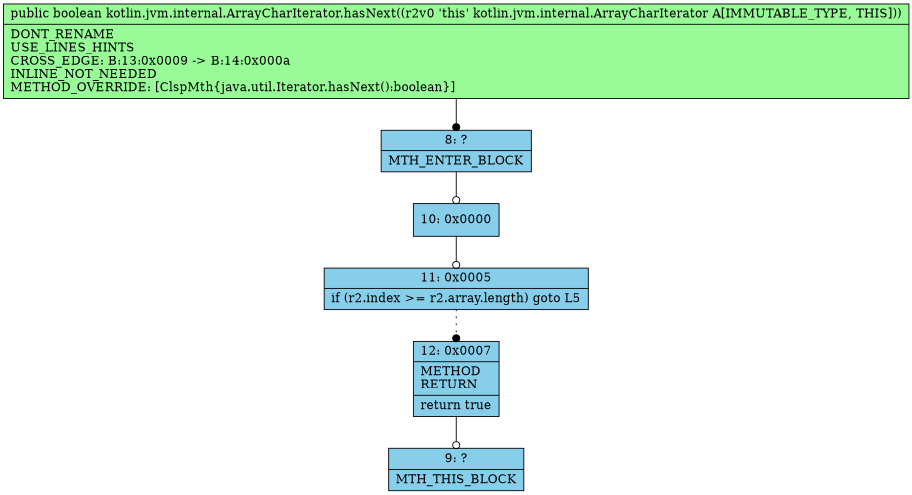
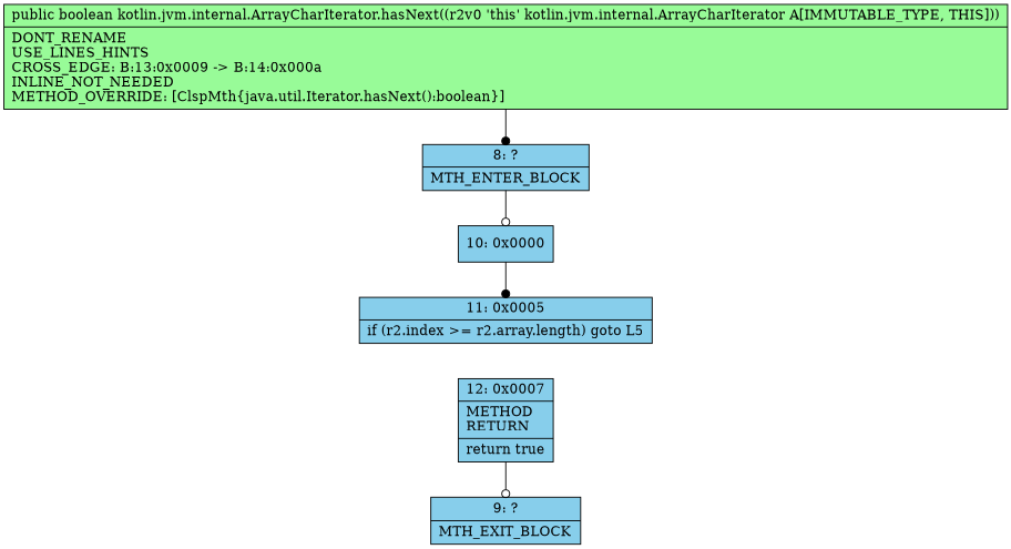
  digraph {
    node [fillcolor=skyblue shape=record style=filled]
    edge [arrowhead=odot style=solid]
    n1 [label="{8\:\ ?|MTH_ENTER_BLOCK\l}"]
    n2 [label="{10\:\ 0x0000}"]
    n3 [label="{11\:\ 0x0005|if (r2.index \>= r2.array.length) goto L5\l}"]
    n4 [label="{12\:\ 0x0007|METHOD\lRETURN\l|return true\l}"]
-   n5 [label="{9\:\ ?|MTH_THIS_BLOCK\l}"]
+   n5 [label="{9\:\ ?|MTH_EXIT_BLOCK\l}"]
    n6 [fillcolor=palegreen label="{public boolean kotlin.jvm.internal.ArrayCharIterator.hasNext((r2v0 'this' kotlin.jvm.internal.ArrayCharIterator A[IMMUTABLE_TYPE, THIS]))  | DONT_RENAME\lUSE_LINES_HINTS\lCROSS_EDGE: B:13:0x0009 \-\> B:14:0x000a\lINLINE_NOT_NEEDED\lMETHOD_OVERRIDE: [ClspMth\{java.util.Iterator.hasNext():boolean\}]\l}"]
    n1 -> n2
-   n2 -> n3
-   n3 -> n4 [arrowhead=dot style=dotted]
+   n2 -> n3 [arrowhead=dot]
    n4 -> n5
    n6 -> n1 [arrowhead=dot]
  }
